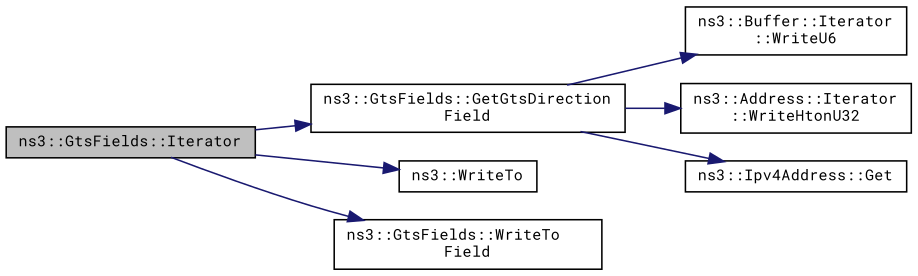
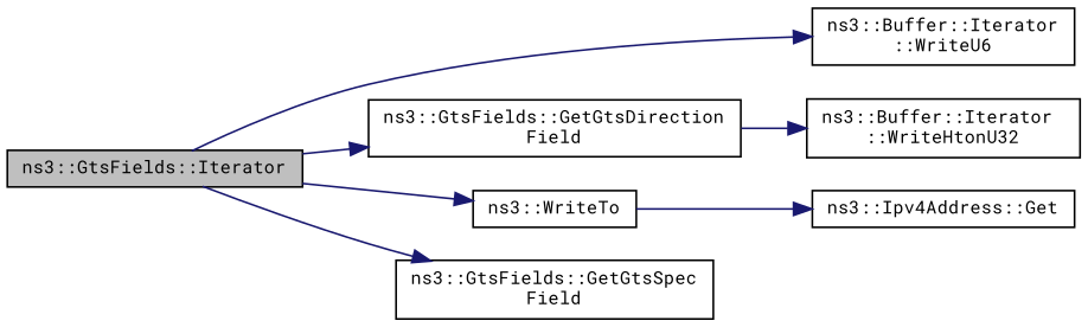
  digraph {
    fontname="Roboto Mono"
    rankdir=LR
    node [color=black fillcolor=white fontname="Roboto Mono" fontsize=10 shape=record style=filled]
    edge [color=midnightblue fontname="Roboto Mono" fontsize=10 labelfontname=Helvetica labelfontsize=10 style=solid]
    n1 [fillcolor=grey75 fontcolor=black height=0.2 label="ns3::GtsFields::Iterator" width=0.4]
    n2 [height=0.2 label="ns3::GtsFields::GetGtsDirection\lField" width=0.4]
-   n3 [height=0.2 label="ns3::GtsFields::WriteTo\lField" width=0.4]
+   n3 [height=0.2 label="ns3::GtsFields::GetGtsSpec\lField" width=0.4]
    n4 [height=0.2 label="ns3::WriteTo" width=0.4]
    n5 [height=0.2 label="ns3::Buffer::Iterator\l::WriteU6" width=0.4]
-   n6 [height=0.2 label="ns3::Address::Iterator\l::WriteHtonU32" width=0.4]
+   n6 [height=0.2 label="ns3::Buffer::Iterator\l::WriteHtonU32" width=0.4]
    n7 [height=0.2 label="ns3::Ipv4Address::Get" width=0.4]
    n1 -> n2
    n1 -> n3
    n1 -> n4
-   n2 -> n5
+   n1 -> n5
    n2 -> n6
-   n2 -> n7
+   n4 -> n7
  }
